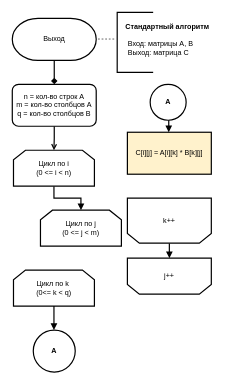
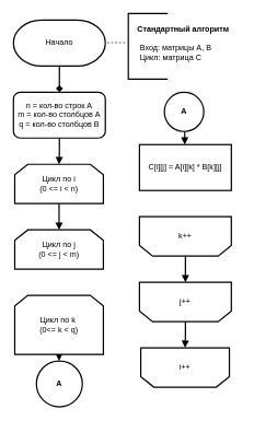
  <mxCell id="0" />
  <mxCell id="1" parent="0" />
  <mxCell id="2" style="edgeStyle=orthogonalEdgeStyle;rounded=0;orthogonalLoop=1;jettySize=auto;html=1;exitX=0.5;exitY=1;exitDx=0;exitDy=0;exitPerimeter=0;entryX=0.5;entryY=0;entryDx=0;entryDy=0;endArrow=diamond;endFill=1;strokeWidth=2;" parent="1" source="3" target="5" edge="1"><mxGeometry relative="1" as="geometry" /></mxCell>
- <mxCell id="3" value="Выход" style="strokeWidth=2;html=1;shape=mxgraph.flowchart.terminator;whiteSpace=wrap;" parent="1" vertex="1"><mxGeometry x="20" y="30" width="140" height="70" as="geometry" /></mxCell>
- <mxCell id="4" style="edgeStyle=orthogonalEdgeStyle;rounded=0;orthogonalLoop=1;jettySize=auto;html=1;exitX=0.5;exitY=1;exitDx=0;exitDy=0;entryX=0.5;entryY=0;entryDx=0;entryDy=0;entryPerimeter=0;endArrow=open;endFill=1;strokeWidth=2;" parent="1" source="5" target="7" edge="1"><mxGeometry relative="1" as="geometry" /></mxCell>
+ <mxCell id="3" value="Начало" style="strokeWidth=2;html=1;shape=mxgraph.flowchart.terminator;whiteSpace=wrap;" parent="1" vertex="1"><mxGeometry x="20" y="30" width="140" height="70" as="geometry" /></mxCell>
+ <mxCell id="4" style="edgeStyle=orthogonalEdgeStyle;rounded=0;orthogonalLoop=1;jettySize=auto;html=1;exitX=0.5;exitY=1;exitDx=0;exitDy=0;entryX=0.5;entryY=0;entryDx=0;entryDy=0;entryPerimeter=0;endArrow=block;endFill=1;strokeWidth=2;" parent="1" source="5" target="7" edge="1"><mxGeometry relative="1" as="geometry" /></mxCell>
  <mxCell id="5" value="n = кол-во строк A&lt;br&gt;m = кол-во столбцов&amp;nbsp;A&lt;br&gt;q = кол-во столбцов B" style="whiteSpace=wrap;html=1;strokeWidth=2;rounded=1;" parent="1" vertex="1"><mxGeometry x="20" y="140" width="140" height="70" as="geometry" /></mxCell>
  <mxCell id="6" style="edgeStyle=orthogonalEdgeStyle;rounded=0;orthogonalLoop=1;jettySize=auto;html=1;exitX=0.5;exitY=1;exitDx=0;exitDy=0;exitPerimeter=0;entryX=0.5;entryY=0;entryDx=0;entryDy=0;entryPerimeter=0;endArrow=block;endFill=1;strokeWidth=2;" parent="1" source="7" target="8" edge="1"><mxGeometry relative="1" as="geometry" /></mxCell>
  <mxCell id="7" value="Цикл по i&lt;br&gt;(0 &amp;lt;= i &amp;lt; n)" style="strokeWidth=2;html=1;shape=loopLimit;whiteSpace=wrap;" parent="1" vertex="1"><mxGeometry x="22" y="250" width="135" height="60" as="geometry" /></mxCell>
- <mxCell id="8" value="Цикл по j&lt;br&gt;(0 &amp;lt;= j &amp;lt; m)" style="strokeWidth=2;html=1;shape=loopLimit;whiteSpace=wrap;" parent="1" vertex="1"><mxGeometry x="67" y="350" width="135" height="60" as="geometry" /></mxCell>
+ <mxCell id="8" value="Цикл по j&lt;br&gt;(0 &amp;lt;= j &amp;lt; m)" style="strokeWidth=2;html=1;shape=loopLimit;whiteSpace=wrap;" parent="1" vertex="1"><mxGeometry x="22" y="350" width="135" height="60" as="geometry" /></mxCell>
  <mxCell id="9" style="edgeStyle=orthogonalEdgeStyle;rounded=0;orthogonalLoop=1;jettySize=auto;html=1;exitX=0.5;exitY=1;exitDx=0;exitDy=0;exitPerimeter=0;strokeWidth=2;endArrow=block;endFill=1;" parent="1" source="10" edge="1"><mxGeometry relative="1" as="geometry"><mxPoint x="89.5" y="550" as="targetPoint" /></mxGeometry></mxCell>
- <mxCell id="10" value="Цикл по k&amp;nbsp;&lt;br&gt;(0&amp;lt;= k &amp;lt; q)" style="strokeWidth=2;html=1;shape=loopLimit;whiteSpace=wrap;" parent="1" vertex="1"><mxGeometry x="22" y="450" width="135" height="60" as="geometry" /></mxCell>
- <mxCell id="11" value="C[i][j] = A[i][k] * B[k][j]" style="rounded=0;whiteSpace=wrap;html=1;strokeWidth=2;fillColor=#fff2cc;" parent="1" vertex="1"><mxGeometry x="212" y="220" width="140" height="70" as="geometry" /></mxCell>
+ <mxCell id="10" value="Цикл по k&amp;nbsp;&lt;br&gt;(0&amp;lt;= k &amp;lt; q)" style="strokeWidth=2;html=1;shape=loopLimit;whiteSpace=wrap;" parent="1" vertex="1"><mxGeometry x="22" y="450" width="135" height="90" as="geometry" /></mxCell>
+ <mxCell id="11" value="C[i][j] = A[i][k] * B[k][j]" style="rounded=0;whiteSpace=wrap;html=1;strokeWidth=2;" parent="1" vertex="1"><mxGeometry x="212" y="220" width="140" height="70" as="geometry" /></mxCell>
  <mxCell id="12" style="edgeStyle=orthogonalEdgeStyle;rounded=0;orthogonalLoop=1;jettySize=auto;html=1;exitX=0.5;exitY=0;exitDx=0;exitDy=0;exitPerimeter=0;entryX=0.5;entryY=1;entryDx=0;entryDy=0;entryPerimeter=0;endArrow=block;endFill=1;strokeWidth=2;" parent="1" source="13" target="15" edge="1"><mxGeometry relative="1" as="geometry" /></mxCell>
- <mxCell id="13" value="k++" style="strokeWidth=2;html=1;shape=loopLimit;whiteSpace=wrap;direction=west;" parent="1" vertex="1"><mxGeometry x="212" y="330" width="140" height="75" as="geometry" /></mxCell>
+ <mxCell id="13" value="k++" style="strokeWidth=2;html=1;shape=loopLimit;whiteSpace=wrap;direction=west;" parent="1" vertex="1"><mxGeometry x="212" y="330" width="140" height="60" as="geometry" /></mxCell>
+ <mxCell id="14" style="edgeStyle=orthogonalEdgeStyle;rounded=0;orthogonalLoop=1;jettySize=auto;html=1;exitX=0.5;exitY=0;exitDx=0;exitDy=0;exitPerimeter=0;entryX=0.5;entryY=1;entryDx=0;entryDy=0;entryPerimeter=0;endArrow=block;endFill=1;strokeWidth=2;" parent="1" source="15" target="16" edge="1"><mxGeometry relative="1" as="geometry" /></mxCell>
  <mxCell id="15" value="j++" style="strokeWidth=2;html=1;shape=loopLimit;whiteSpace=wrap;direction=west;" parent="1" vertex="1"><mxGeometry x="212" y="430" width="140" height="60" as="geometry" /></mxCell>
+ <mxCell id="16" value="i++" style="strokeWidth=2;html=1;shape=loopLimit;whiteSpace=wrap;direction=west;" parent="1" vertex="1"><mxGeometry x="214" y="530" width="135" height="60" as="geometry" /></mxCell>
  <mxCell id="17" value="Стандартный алгоритм&amp;nbsp;&lt;span style=&quot;color: rgba(0, 0, 0, 0); font-family: monospace; font-size: 0px; text-align: start;&quot;&gt;%3CmxGraphModel%3E%3Croot%3E%3CmxCell%20id%3D%220%22%2F%3E%3CmxCell%20id%3D%221%22%20parent%3D%220%22%2F%3E%3CmxCell%20id%3D%222%22%20value%3D%22%26lt%3Bspan%26gt%3B%D0%92%D1%85%D0%BE%D0%B4%3A%20%D0%BC%D0%B0%D1%81%D1%81%D0%B8%D0%B2%20arr%20%D1%80%D0%B0%D0%B7%D0%BC%D0%B5%D1%80%D0%B0%20size%26lt%3Bbr%26gt%3B%D0%92%D1%8B%D1%85%D0%BE%D0%B4%3A%20%D0%BE%D1%82%D1%81%D0%BE%D1%80%D1%82%D0%B8%D1%80%D0%BE%D0%B2%D0%B0%D0%BD%D0%BD%D1%8B%D0%B9%20%D0%BC%D0%B0%D1%81%D1%81%D0%B8%D0%B2%26lt%3B%2Fspan%26gt%3B%22%20style%3D%22text%3Bhtml%3D1%3Balign%3Dcenter%3BverticalAlign%3Dmiddle%3Bresizable%3D0%3Bpoints%3D%5B%5D%3Bautosize%3D1%3BstrokeColor%3Dnone%3BfillColor%3Dnone%3BfontStyle%3D0%22%20vertex%3D%221%22%20parent%3D%221%22%3E%3CmxGeometry%20x%3D%22560%22%20y%3D%2280%22%20width%3D%22210%22%20height%3D%2240%22%20as%3D%22geometry%22%2F%3E%3C%2FmxCell%3E%3C%2Froot%3E%3C%2FmxGraphModel%3E&lt;/span&gt;&lt;span style=&quot;color: rgba(0, 0, 0, 0); font-family: monospace; font-size: 0px; text-align: start;&quot;&gt;%3CmxGraphModel%3E%3Croot%3E%3CmxCell%20id%3D%220%22%2F%3E%3CmxCell%20id%3D%221%22%20parent%3D%220%22%2F%3E%3CmxCell%20id%3D%222%22%20value%3D%22%26lt%3Bspan%26gt%3B%D0%92%D1%85%D0%BE%D0%B4%3A%20%D0%BC%D0%B0%D1%81%D1%81%D0%B8%D0%B2%20arr%20%D1%80%D0%B0%D0%B7%D0%BC%D0%B5%D1%80%D0%B0%20size%26lt%3Bbr%26gt%3B%D0%92%D1%8B%D1%85%D0%BE%D0%B4%3A%20%D0%BE%D1%82%D1%81%D0%BE%D1%80%D1%82%D0%B8%D1%80%D0%BE%D0%B2%D0%B0%D0%BD%D0%BD%D1%8B%D0%B9%20%D0%BC%D0%B0%D1%81%D1%81%D0%B8%D0%B2%26lt%3B%2Fspan%26gt%3B%22%20style%3D%22text%3Bhtml%3D1%3Balign%3Dcenter%3BverticalAlign%3Dmiddle%3Bresizable%3D0%3Bpoints%3D%5B%5D%3Bautosize%3D1%3BstrokeColor%3Dnone%3BfillColor%3Dnone%3BfontStyle%3D0%22%20vertex%3D%221%22%20parent%3D%221%22%3E%3CmxGeometry%20x%3D%22560%22%20y%3D%2280%22%20width%3D%22210%22%20height%3D%2240%22%20as%3D%22geometry%22%2F%3E%3C%2FmxCell%3E%3C%2Froot%3E%3C%2FmxGraphModel%3E&lt;/span&gt;&lt;span style=&quot;color: rgba(0, 0, 0, 0); font-family: monospace; font-size: 0px; text-align: start;&quot;&gt;%3CmxGraphModel%3E%3Croot%3E%3CmxCell%20id%3D%220%22%2F%3E%3CmxCell%20id%3D%221%22%20parent%3D%220%22%2F%3E%3CmxCell%20id%3D%222%22%20value%3D%22%26lt%3Bspan%26gt%3B%D0%92%D1%85%D0%BE%D0%B4%3A%20%D0%BC%D0%B0%D1%81%D1%81%D0%B8%D0%B2%20arr%20%D1%80%D0%B0%D0%B7%D0%BC%D0%B5%D1%80%D0%B0%20size%26lt%3Bbr%26gt%3B%D0%92%D1%8B%D1%85%D0%BE%D0%B4%3A%20%D0%BE%D1%82%D1%81%D0%BE%D1%80%D1%82%D0%B8%D1%80%D0%BE%D0%B2%D0%B0%D0%BD%D0%BD%D1%8B%D0%B9%20%D0%BC%D0%B0%D1%81%D1%81%D0%B8%D0%B2%26lt%3B%2Fspan%26gt%3B%22%20style%3D%22text%3Bhtml%3D1%3Balign%3Dcenter%3BverticalAlign%3Dmiddle%3Bresizable%3D0%3Bpoints%3D%5B%5D%3Bautosize%3D1%3BstrokeColor%3Dnone%3BfillColor%3Dnone%3BfontStyle%3D0%22%20vertex%3D%221%22%20parent%3D%221%22%3E%3CmxGeometry%20x%3D%22560%22%20y%3D%2280%22%20width%3D%22210%22%20height%3D%2240%22%20as%3D%22geometry%22%2F%3E%3C%2FmxCell%3E%3C%2Froot%3E%3C%2FmxGraphModel%3E&lt;/span&gt;" style="text;html=1;align=center;verticalAlign=middle;resizable=0;points=[];autosize=1;strokeColor=none;fillColor=none;fontStyle=1" parent="1" vertex="1"><mxGeometry x="195" y="30" width="170" height="30" as="geometry" /></mxCell>
- <mxCell id="18" value="Вход: матрицы А, B&lt;br&gt;Выход: матрица С" style="text;html=1;align=left;verticalAlign=middle;resizable=0;points=[];autosize=1;strokeColor=none;fillColor=none;" parent="1" vertex="1"><mxGeometry x="211" y="60" width="130" height="40" as="geometry" /></mxCell>
+ <mxCell id="18" value="Вход: матрицы А, B&lt;br&gt;Цикл: матрица С" style="text;html=1;align=left;verticalAlign=middle;resizable=0;points=[];autosize=1;strokeColor=none;fillColor=none;" parent="1" vertex="1"><mxGeometry x="211" y="60" width="130" height="40" as="geometry" /></mxCell>
  <mxCell id="19" value="" style="strokeWidth=2;html=1;shape=mxgraph.flowchart.annotation_1;align=left;pointerEvents=1;direction=east;" parent="1" vertex="1"><mxGeometry x="195" y="20" width="60" height="100" as="geometry" /></mxCell>
  <mxCell id="20" style="edgeStyle=orthogonalEdgeStyle;rounded=0;orthogonalLoop=1;jettySize=auto;html=1;exitX=0;exitY=0.5;exitDx=0;exitDy=0;exitPerimeter=0;entryX=0;entryY=0.5;entryDx=0;entryDy=0;entryPerimeter=0;strokeWidth=1;endArrow=none;endFill=0;dashed=1;" parent="1" edge="1"><mxGeometry relative="1" as="geometry"><mxPoint x="190" y="64.5" as="sourcePoint" /><mxPoint x="161" y="64.5" as="targetPoint" /></mxGeometry></mxCell>
  <mxCell id="21" value="&lt;b&gt;A&lt;/b&gt;" style="ellipse;whiteSpace=wrap;html=1;aspect=fixed;strokeWidth=2;" parent="1" vertex="1"><mxGeometry x="55" y="550" width="70" height="70" as="geometry" /></mxCell>
  <mxCell id="22" value="&lt;b&gt;A&lt;/b&gt;" style="ellipse;whiteSpace=wrap;html=1;aspect=fixed;strokeWidth=2;" parent="1" vertex="1"><mxGeometry x="250" y="140" width="60" height="60" as="geometry" /></mxCell>
  <mxCell id="23" style="edgeStyle=orthogonalEdgeStyle;rounded=0;orthogonalLoop=1;jettySize=auto;html=1;entryX=0.5;entryY=1;entryDx=0;entryDy=0;entryPerimeter=0;endArrow=block;endFill=1;strokeWidth=2;" parent="1" edge="1"><mxGeometry relative="1" as="geometry"><mxPoint x="281" y="200" as="sourcePoint" /><mxPoint x="281" y="220" as="targetPoint" /></mxGeometry></mxCell>
